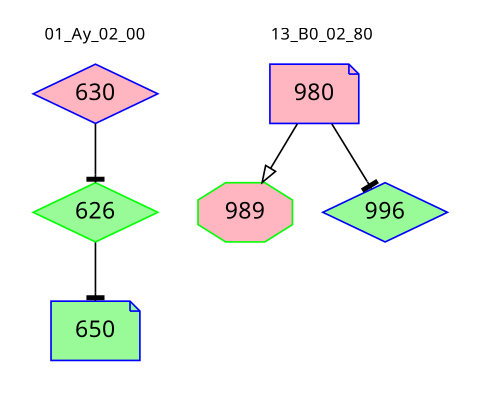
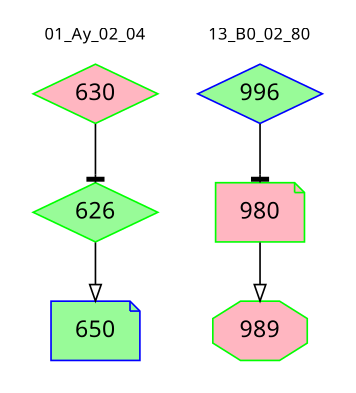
  digraph {
    fontname="Noto Sans"
    node [color=green fillcolor=lightpink fontname="Noto Sans" shape=diamond style=filled]
    edge [arrowhead=tee color=black fontname="Noto Sans"]
-   n1 [color=blue label=630]
+   n1 [label=630]
    n2 [fillcolor=palegreen label=626]
    n3 [color=blue fillcolor=palegreen label=650 shape=note]
    n4 [label=989 shape=octagon]
-   n5 [color=blue label=980 shape=note]
+   n5 [label=980 shape=note]
    n6 [color=blue fillcolor=palegreen label=996]
    subgraph cluster_1 {
      color=white
      fontsize=10
-     label="01_Ay_02_00"
+     label="01_Ay_02_04"
      n1
      n2
      n3
    }
    subgraph cluster_2 {
      color=white
      fontsize=10
      label="13_B0_02_80"
      n4
      n5
      n6
    }
    n1 -> n2
-   n2 -> n3
+   n2 -> n3 [arrowhead=onormal]
    n5 -> n4 [arrowhead=onormal]
-   n5 -> n6
+   n6 -> n5
  }
